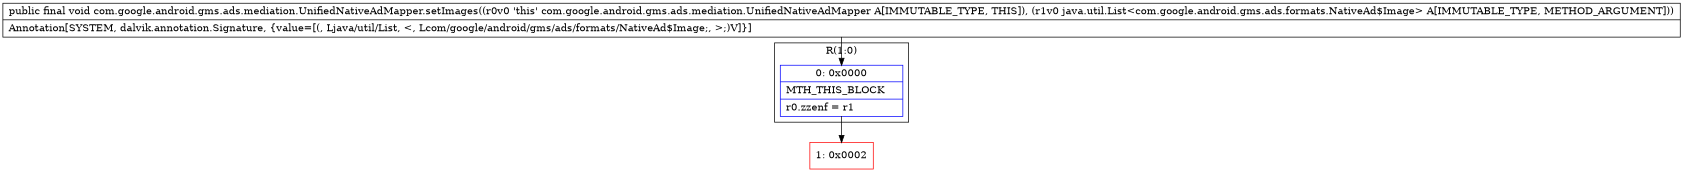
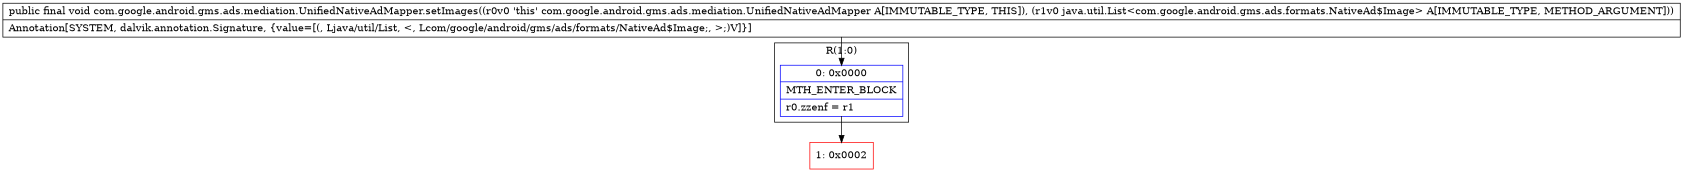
  digraph {
    node [shape=record]
-   n1 [color=blue label="{0\:\ 0x0000|MTH_THIS_BLOCK\l|r0.zzenf = r1\l}"]
+   n1 [color=blue label="{0\:\ 0x0000|MTH_ENTER_BLOCK\l|r0.zzenf = r1\l}"]
    n2 [color=red label="{1\:\ 0x0002}"]
    n3 [label="{public final void com.google.android.gms.ads.mediation.UnifiedNativeAdMapper.setImages((r0v0 'this' com.google.android.gms.ads.mediation.UnifiedNativeAdMapper A[IMMUTABLE_TYPE, THIS]), (r1v0 java.util.List\<com.google.android.gms.ads.formats.NativeAd$Image\> A[IMMUTABLE_TYPE, METHOD_ARGUMENT]))  | Annotation[SYSTEM, dalvik.annotation.Signature, \{value=[(, Ljava\/util\/List, \<, Lcom\/google\/android\/gms\/ads\/formats\/NativeAd$Image;, \>;)V]\}]\l}"]
    subgraph cluster_1 {
      label="R(1:0)"
      n1
    }
    n1 -> n2
    n3 -> n1
  }
